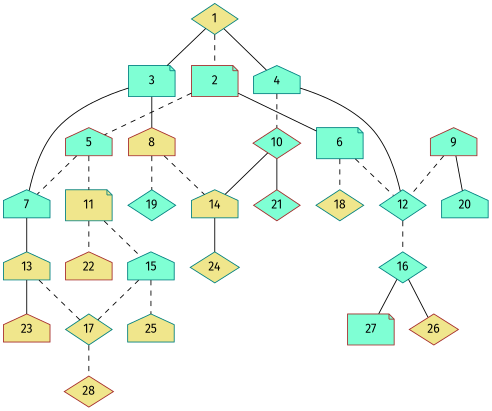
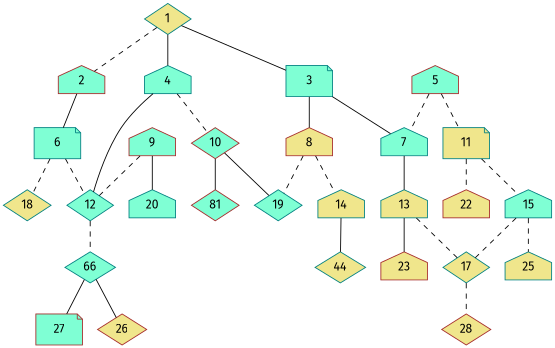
  graph {
    fontname="Fira Sans"
    node [chem=C color=teal fillcolor=aquamarine fontname="Fira Sans" shape=house style=filled]
    edge [fontname="Fira Sans" style=dashed valence=1]
    1 [fillcolor=khaki shape=diamond]
-   2 [color=brown shape=note]
+   2 [color=brown]
    3 [shape=note]
    4
    5 [color=brown]
    6 [shape=note]
    7
    8 [color=brown fillcolor=khaki]
    10 [color=brown shape=diamond]
    12 [shape=diamond]
    11 [fillcolor=khaki shape=note]
    18 [chem=H fillcolor=khaki shape=diamond]
    13 [fillcolor=khaki]
    14 [fillcolor=khaki]
    19 [chem=H shape=diamond]
    9 [color=brown]
    20 [chem=H]
-   21 [chem=H color=brown shape=diamond]
+   21 [chem=H color=brown shape=diamond label=81]
    15
    22 [chem=H color=brown fillcolor=khaki]
-   16 [chem=N shape=diamond]
+   16 [chem=N shape=diamond label=66]
    17 [fillcolor=khaki shape=diamond]
    23 [chem=H color=brown fillcolor=khaki]
-   24 [chem=H fillcolor=khaki shape=diamond]
+   24 [chem=H fillcolor=khaki shape=diamond label=44]
    25 [chem=H fillcolor=khaki]
    26 [chem=H color=brown fillcolor=khaki shape=diamond]
    27 [chem=H color=brown shape=note]
    28 [chem=H color=brown fillcolor=khaki shape=diamond]
    1 -- 2 [valence=2]
    1 -- 3 [style=solid]
    1 -- 4 [style=solid]
-   2 -- 5
    2 -- 6 [style=solid]
    3 -- 7 [style=solid]
    3 -- 8 [style=solid valence=2]
    4 -- 10
    4 -- 12 [style=solid valence=2]
    5 -- 7 [valence=2]
    5 -- 11
    6 -- 12 [valence=2]
    6 -- 18
    7 -- 13 [style=solid]
    8 -- 14
    8 -- 19
-   10 -- 14 [style=solid valence=2]
+   10 -- 19 [style=solid valence=2]
    10 -- 21 [style=solid]
    12 -- 16
    11 -- 15 [valence=2]
    11 -- 22
    13 -- 17 [valence=2]
    13 -- 23 [style=solid]
    14 -- 24 [style=solid]
    9 -- 12
    9 -- 20 [style=solid]
    15 -- 17
    15 -- 25
    16 -- 26 [style=solid]
    16 -- 27 [style=solid]
    17 -- 28
  }
